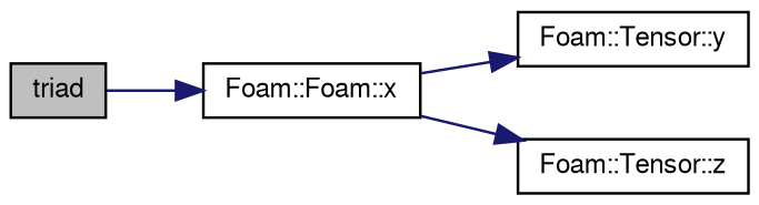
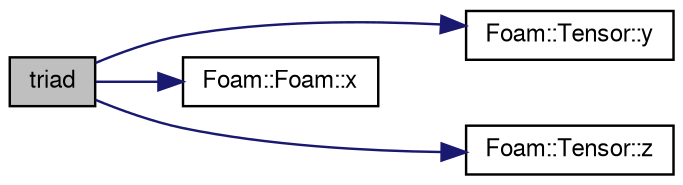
  digraph {
    rankdir=LR
    node [color=black fontname=FreeSans fontsize=10 shape=record]
    edge [color=midnightblue fontname=FreeSans fontsize=10 labelfontname=FreeSans labelfontsize=10 style=solid]
    n1 [fillcolor=grey75 fontcolor=black height=0.2 label=triad style=filled width=0.4]
    n2 [height=0.2 label="Foam::Foam::x" width=0.4]
    n3 [height=0.2 label="Foam::Tensor::y" width=0.4]
    n4 [height=0.2 label="Foam::Tensor::z" width=0.4]
    n1 -> n2
-   n2 -> n3
-   n2 -> n4
+   n1 -> n3
+   n1 -> n4
  }
